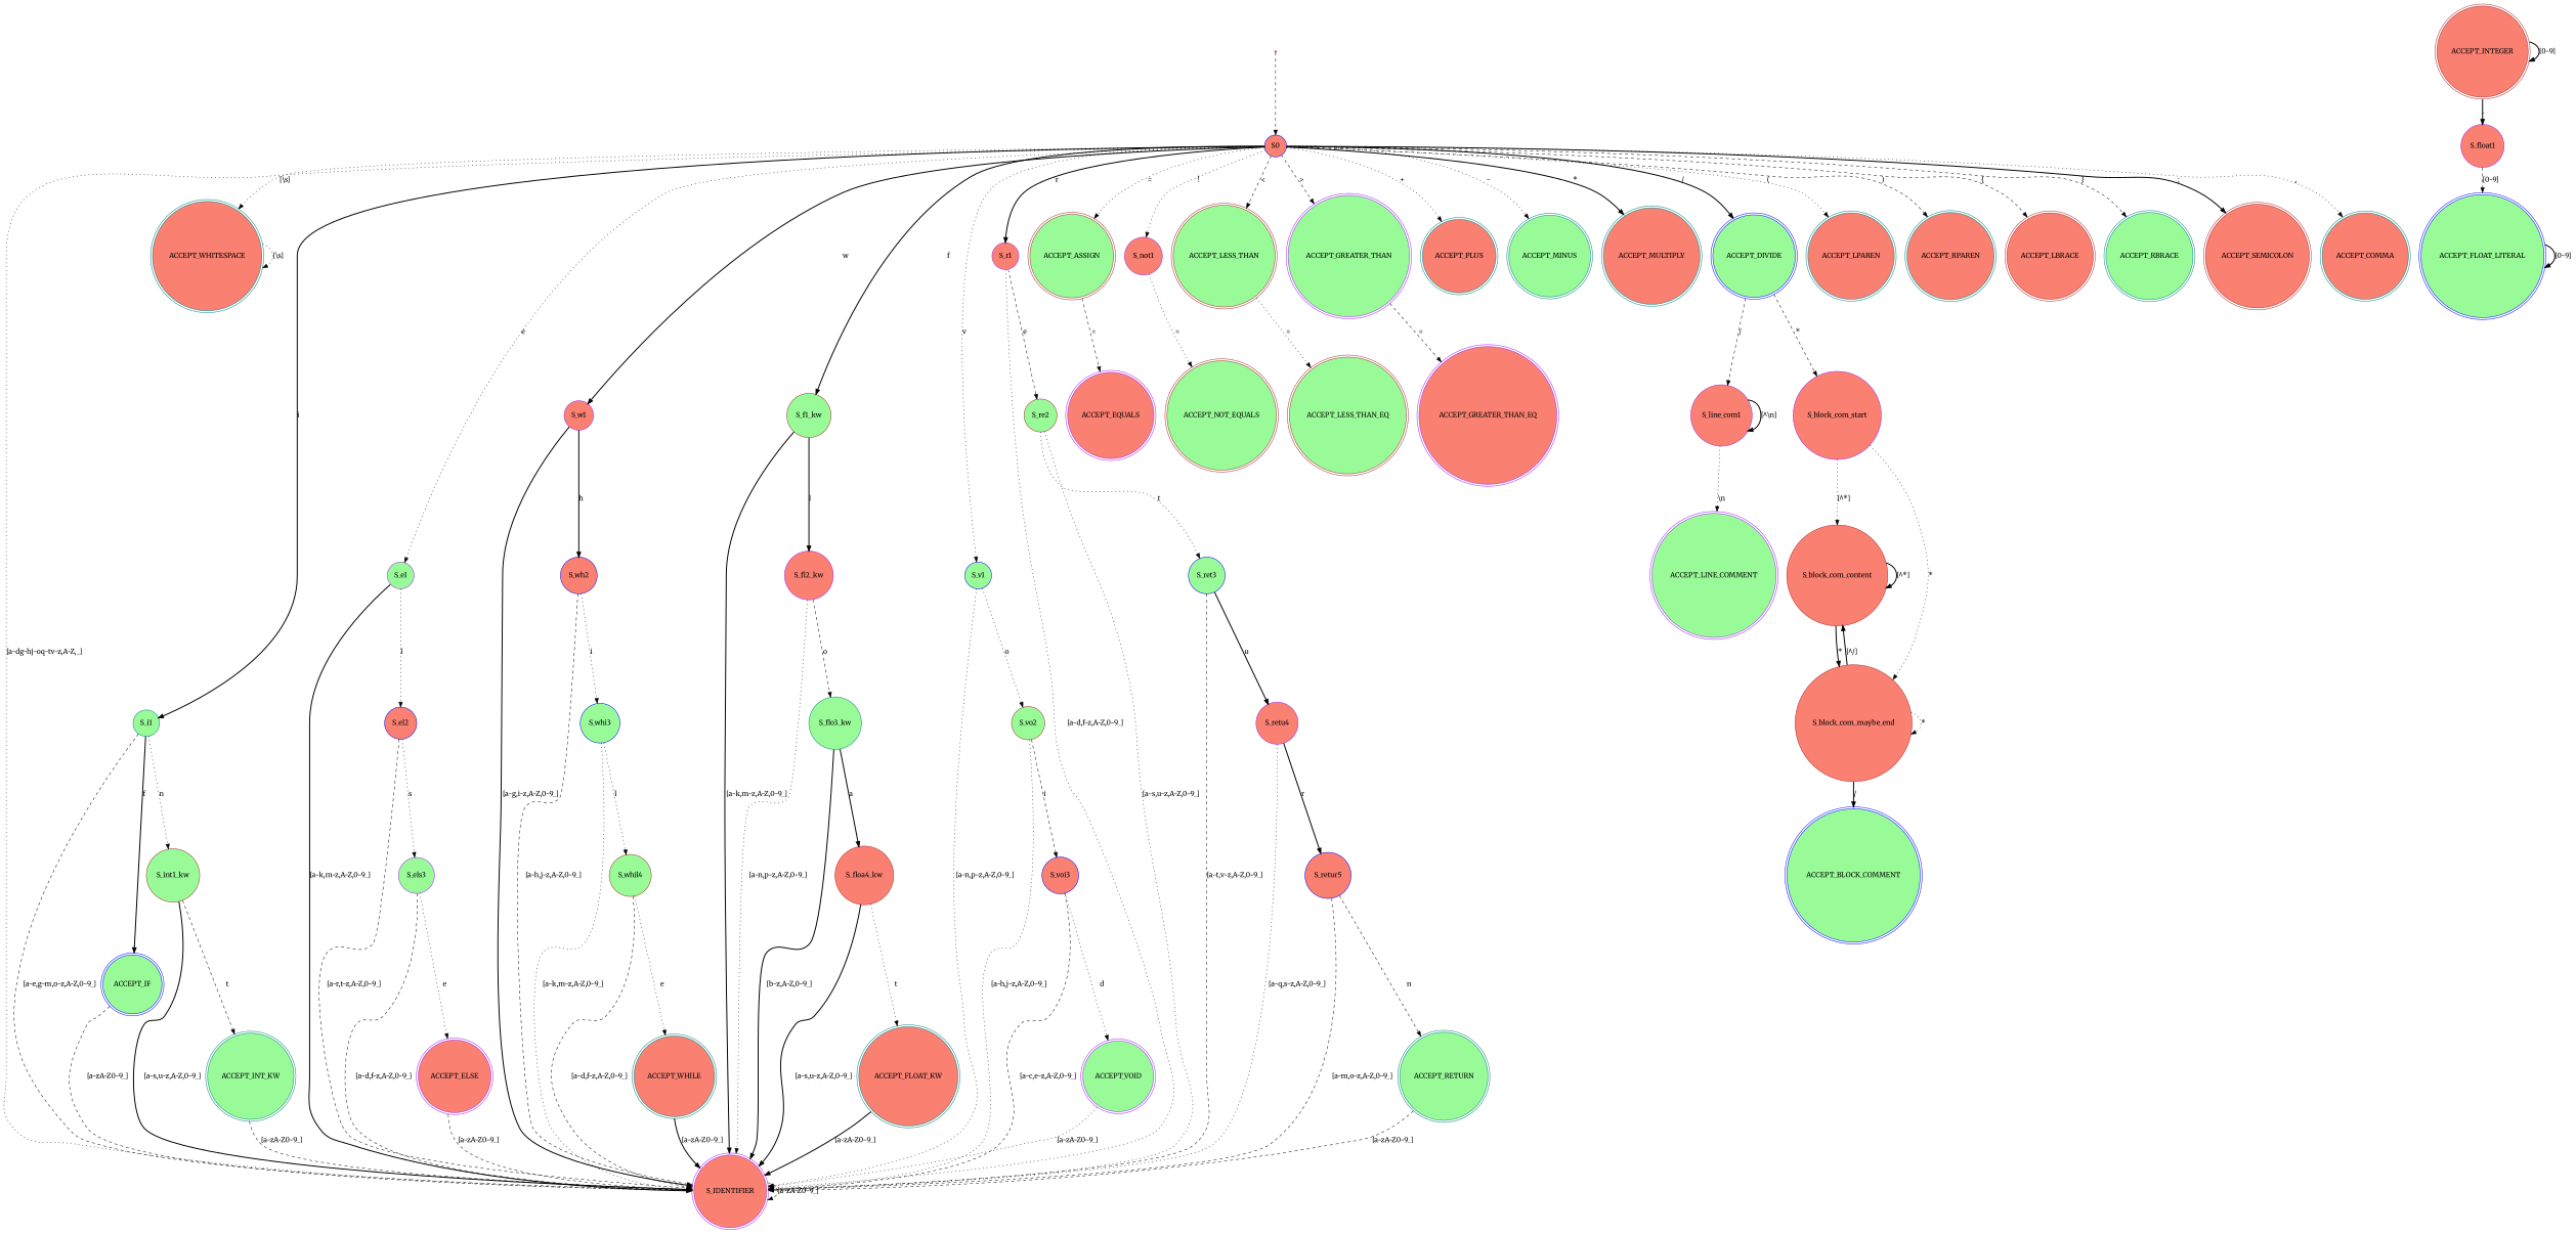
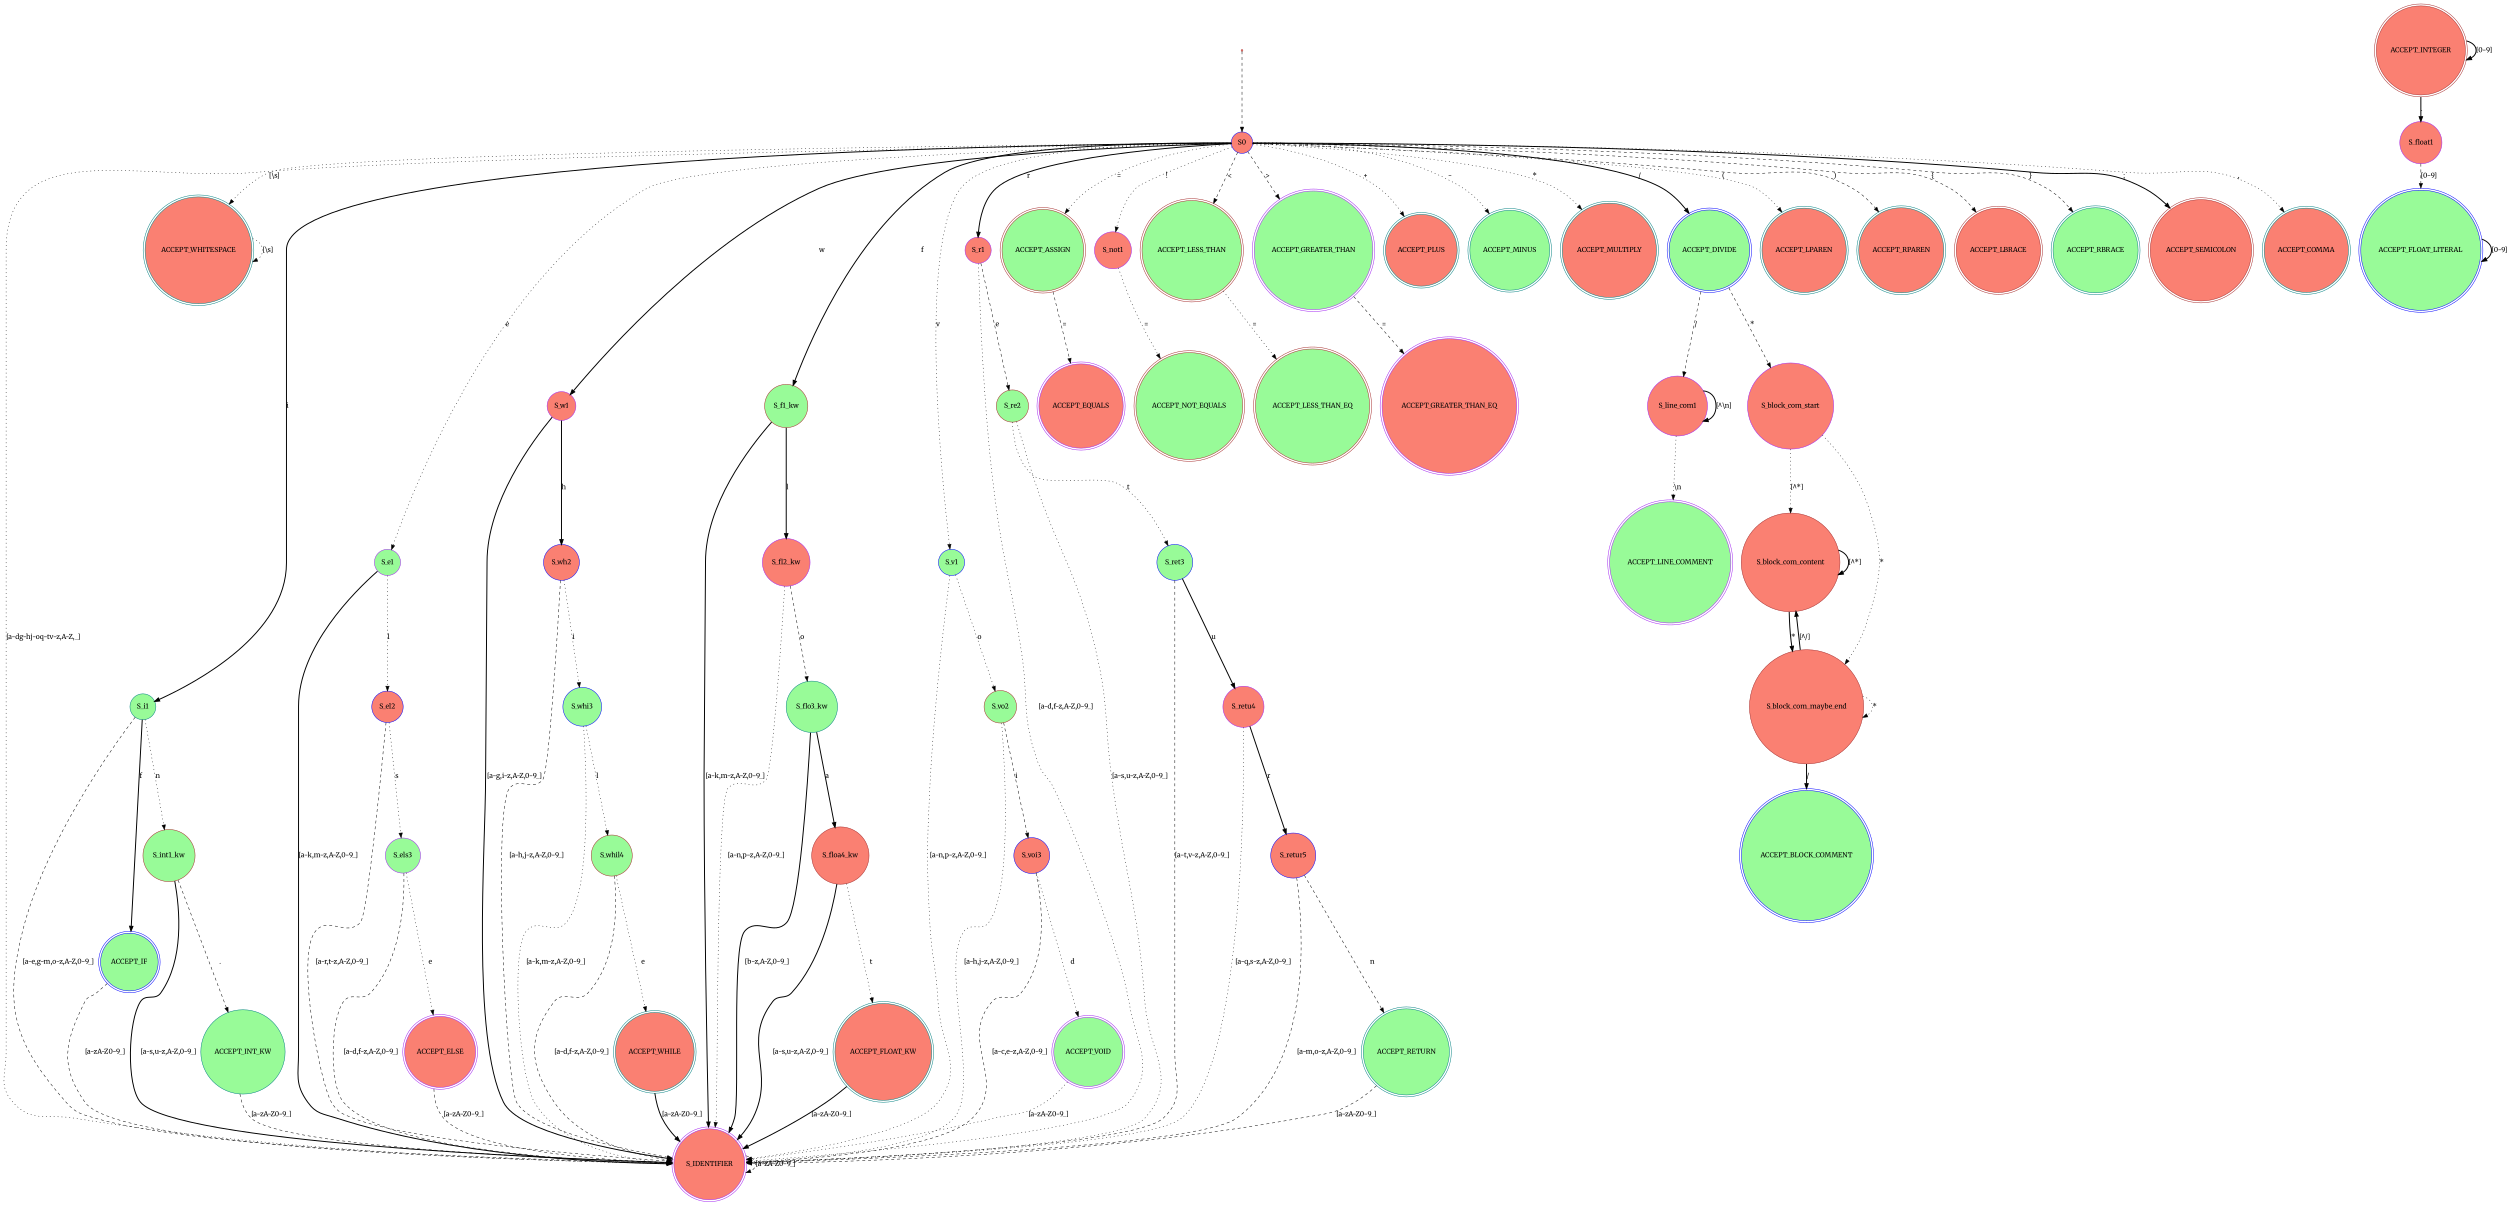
  digraph {
    fontname=Merriweather
    rankdir=TB
    node [color=purple fillcolor=salmon fontname=Merriweather shape=doublecircle style=filled]
    edge [fontname=Merriweather style=dotted]
    start [color=brown shape=point]
    n2 [color=blue label=S0 shape=circle]
    n3 [label=S_IDENTIFIER]
    n4 [color=teal label=ACCEPT_WHITESPACE]
    S_i1 [color=teal fillcolor=palegreen shape=circle]
    S_e1 [fillcolor=palegreen shape=circle]
    S_w1 [shape=circle]
    S_f1_kw [color=brown fillcolor=palegreen shape=circle]
    S_v1 [color=blue fillcolor=palegreen shape=circle]
    S_r1 [shape=circle]
    n11 [color=brown fillcolor=palegreen label=ACCEPT_ASSIGN]
    S_not1 [shape=circle]
    n13 [color=brown fillcolor=palegreen label=ACCEPT_LESS_THAN]
    n14 [fillcolor=palegreen label=ACCEPT_GREATER_THAN]
    n15 [color=teal label=ACCEPT_PLUS]
    n16 [color=teal fillcolor=palegreen label=ACCEPT_MINUS]
    n17 [color=teal label=ACCEPT_MULTIPLY]
    n18 [color=blue fillcolor=palegreen label=ACCEPT_DIVIDE]
    n19 [color=teal label=ACCEPT_LPAREN]
    n20 [color=teal label=ACCEPT_RPAREN]
    n21 [color=brown label=ACCEPT_LBRACE]
    n22 [color=teal fillcolor=palegreen label=ACCEPT_RBRACE]
    n23 [color=brown label=ACCEPT_SEMICOLON]
    n24 [color=teal label=ACCEPT_COMMA]
    n25 [color=brown label=ACCEPT_INTEGER]
    n26 [label=S_float1 shape=circle]
    n27 [color=blue fillcolor=palegreen label=ACCEPT_IF]
    S_int1_kw [color=brown fillcolor=palegreen shape=circle]
    S_el2 [color=blue shape=circle]
    S_wh2 [color=blue shape=circle]
    S_fl2_kw [shape=circle]
    S_vo2 [color=brown fillcolor=palegreen shape=circle]
    S_re2 [color=brown fillcolor=palegreen shape=circle]
    n34 [label=ACCEPT_EQUALS]
    n35 [color=brown fillcolor=palegreen label=ACCEPT_NOT_EQUALS]
    n36 [color=brown fillcolor=palegreen label=ACCEPT_LESS_THAN_EQ]
    n37 [label=ACCEPT_GREATER_THAN_EQ]
    n38 [label=S_line_com1 shape=circle]
    n39 [label=S_block_com_start shape=circle]
    n40 [color=blue fillcolor=palegreen label=ACCEPT_FLOAT_LITERAL]
-   n41 [color=teal fillcolor=palegreen label=ACCEPT_INT_KW]
+   n41 [color=teal fillcolor=palegreen label=ACCEPT_INT_KW shape=circle]
    S_els3 [fillcolor=palegreen shape=circle]
    n43 [label=ACCEPT_ELSE]
    S_whi3 [color=blue fillcolor=palegreen shape=circle]
    S_whil4 [color=brown fillcolor=palegreen shape=circle]
    n46 [color=teal label=ACCEPT_WHILE]
    S_flo3_kw [color=teal fillcolor=palegreen shape=circle]
    S_floa4_kw [color=brown shape=circle]
    n49 [color=teal label=ACCEPT_FLOAT_KW]
    S_voi3 [color=blue shape=circle]
    n51 [fillcolor=palegreen label=ACCEPT_VOID]
    S_ret3 [color=blue fillcolor=palegreen shape=circle]
    S_retu4 [shape=circle]
    S_retur5 [color=blue shape=circle]
    n55 [color=teal fillcolor=palegreen label=ACCEPT_RETURN]
    n56 [fillcolor=palegreen label=ACCEPT_LINE_COMMENT]
    n57 [color=brown label=S_block_com_content shape=circle]
    n58 [color=brown label=S_block_com_maybe_end shape=circle]
    n59 [color=blue fillcolor=palegreen label=ACCEPT_BLOCK_COMMENT]
    start -> n2 [style=dashed]
    n2 -> n3 [label="[a-dg-hj-oq-tv-z,A-Z,_]"]
    n2 -> n4 [label="[\\s]"]
    n2 -> S_i1 [label=i style=bold]
    n2 -> S_e1 [label=e]
    n2 -> S_w1 [label=w style=bold]
    n2 -> S_f1_kw [label=f style=bold]
    n2 -> S_v1 [label=v]
    n2 -> S_r1 [label=r style=bold]
    n2 -> n11 [label="="]
    n2 -> S_not1 [label="!"]
    n2 -> n13 [label="<" style=dashed]
    n2 -> n14 [label=">" style=dashed]
    n2 -> n15 [label="+"]
    n2 -> n16 [label="-"]
-   n2 -> n17 [label="*" style=bold]
+   n2 -> n17 [label="*"]
    n2 -> n18 [label="/" style=bold]
    n2 -> n19 [label="("]
    n2 -> n20 [label=")" style=dashed]
    n2 -> n21 [label="{" style=dashed]
    n2 -> n22 [label="}" style=dashed]
    n2 -> n23 [label=";" style=bold]
    n2 -> n24 [label=","]
    n3 -> n3 [label="[a-zA-Z0-9_]" style=dashed]
    n4 -> n4 [label="[\\s]"]
    S_i1 -> n3 [label="[a-e,g-m,o-z,A-Z,0-9_]" style=dashed]
    S_i1 -> n27 [label=f style=bold]
    S_i1 -> S_int1_kw [label=n]
    S_e1 -> n3 [label="[a-k,m-z,A-Z,0-9_]" style=bold]
    S_e1 -> S_el2 [label=l]
    S_w1 -> n3 [label="[a-g,i-z,A-Z,0-9_]" style=bold]
    S_w1 -> S_wh2 [label=h style=bold]
    S_f1_kw -> n3 [label="[a-k,m-z,A-Z,0-9_]" style=bold]
    S_f1_kw -> S_fl2_kw [label=l style=bold]
    S_v1 -> n3 [label="[a-n,p-z,A-Z,0-9_]"]
    S_v1 -> S_vo2 [label=o]
    S_r1 -> n3 [label="[a-d,f-z,A-Z,0-9_]"]
    S_r1 -> S_re2 [label=e style=dashed]
    n11 -> n34 [label="=" style=dashed]
    S_not1 -> n35 [label="="]
    n13 -> n36 [label="="]
    n14 -> n37 [label="=" style=dashed]
    n18 -> n38 [label="/" style=dashed]
    n18 -> n39 [label="*" style=dashed]
    n25 -> n25 [label="[0-9]" style=bold]
    n25 -> n26 [label="." style=bold]
    n26 -> n40 [label="[0-9]" style=dashed]
    n27 -> n3 [label="[a-zA-Z0-9_]" style=dashed]
    S_int1_kw -> n3 [label="[a-s,u-z,A-Z,0-9_]" style=bold]
-   S_int1_kw -> n41 [label=t style=dashed]
+   S_int1_kw -> n41 [label="." style=dashed]
    S_el2 -> n3 [label="[a-r,t-z,A-Z,0-9_]" style=dashed]
    S_el2 -> S_els3 [label=s]
    S_wh2 -> n3 [label="[a-h,j-z,A-Z,0-9_]" style=dashed]
    S_wh2 -> S_whi3 [label=i]
    S_fl2_kw -> n3 [label="[a-n,p-z,A-Z,0-9_]"]
    S_fl2_kw -> S_flo3_kw [label=o style=dashed]
    S_vo2 -> n3 [label="[a-h,j-z,A-Z,0-9_]"]
    S_vo2 -> S_voi3 [label=i style=dashed]
    S_re2 -> n3 [label="[a-s,u-z,A-Z,0-9_]"]
    S_re2 -> S_ret3 [label=t]
    n38 -> n38 [label="[^\\n]" style=bold]
    n38 -> n56 [label="\\n"]
    n39 -> n57 [label="[^*]"]
    n39 -> n58 [label="*"]
    n40 -> n40 [label="[0-9]" style=bold]
    n41 -> n3 [label="[a-zA-Z0-9_]" style=dashed]
    S_els3 -> n3 [label="[a-d,f-z,A-Z,0-9_]" style=dashed]
    S_els3 -> n43 [label=e]
    n43 -> n3 [label="[a-zA-Z0-9_]" style=dashed]
    S_whi3 -> n3 [label="[a-k,m-z,A-Z,0-9_]"]
    S_whi3 -> S_whil4 [label=l]
    S_whil4 -> n3 [label="[a-d,f-z,A-Z,0-9_]" style=dashed]
    S_whil4 -> n46 [label=e]
    n46 -> n3 [label="[a-zA-Z0-9_]" style=bold]
    S_flo3_kw -> n3 [label="[b-z,A-Z,0-9_]" style=bold]
    S_flo3_kw -> S_floa4_kw [label=a style=bold]
    S_floa4_kw -> n3 [label="[a-s,u-z,A-Z,0-9_]" style=bold]
    S_floa4_kw -> n49 [label=t]
    n49 -> n3 [label="[a-zA-Z0-9_]" style=bold]
    S_voi3 -> n3 [label="[a-c,e-z,A-Z,0-9_]" style=dashed]
    S_voi3 -> n51 [label=d]
    n51 -> n3 [label="[a-zA-Z0-9_]"]
    S_ret3 -> n3 [label="[a-t,v-z,A-Z,0-9_]" style=dashed]
    S_ret3 -> S_retu4 [label=u style=bold]
    S_retu4 -> n3 [label="[a-q,s-z,A-Z,0-9_]"]
    S_retu4 -> S_retur5 [label=r style=bold]
    S_retur5 -> n3 [label="[a-m,o-z,A-Z,0-9_]" style=dashed]
    S_retur5 -> n55 [label=n style=dashed]
    n55 -> n3 [label="[a-zA-Z0-9_]" style=dashed]
    n57 -> n57 [label="[^*]" style=bold]
    n57 -> n58 [label="*" style=bold]
    n58 -> n57 [label="[^/]" style=bold]
    n58 -> n58 [label="*"]
    n58 -> n59 [label="/" style=bold]
  }
